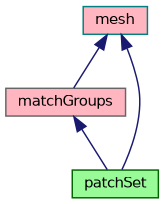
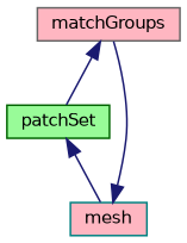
  digraph {
    rankdir=TB
    node [fillcolor=lightpink fontname=Helvetica fontsize=10 shape=record style=filled]
    edge [color=midnightblue dir=back fontname=Helvetica fontsize=10 labelfontname=Helvetica labelfontsize=10 style=solid]
    n1 [color=gray40 fontcolor=black height=0.2 label=matchGroups width=0.4]
    n2 [color=darkgreen fillcolor=palegreen height=0.2 label=patchSet width=0.4]
    n3 [color=teal height=0.2 label=mesh width=0.4]
    n1 -> n2
-   n3 -> n2
+   n2 -> n3
    n3 -> n1
  }
